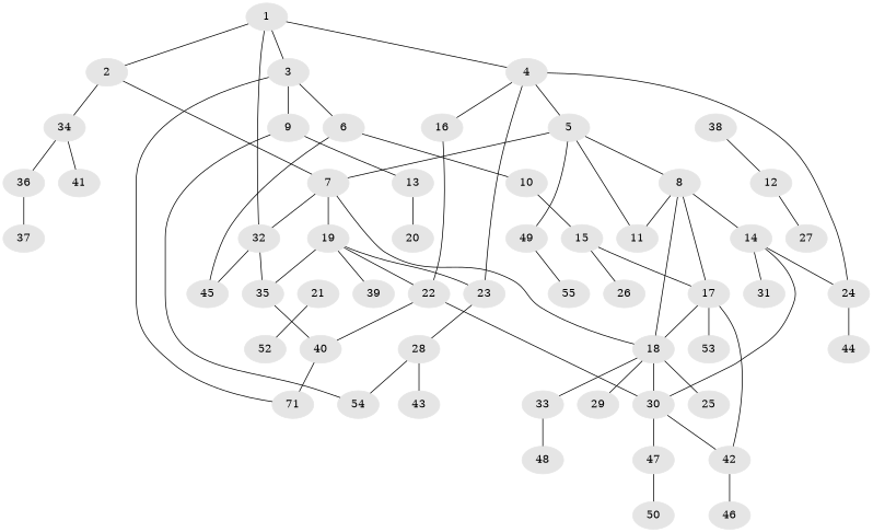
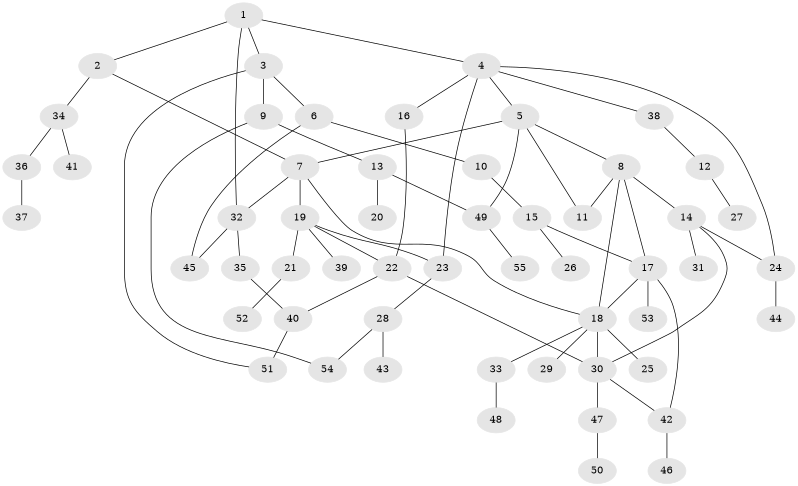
  graph {
    node [color=gray90 style=filled]
    1
    2
    3
    4
    32
    7
    34
    6
    9
-   51 [label=71]
+   51
    5
    16
    23
    24
    38
    45
    35
    19
    18
    36
    41
    10
    13
    54
    8
    11
    49
    22
    28
    44
    12
    17
    14
    55
    15
    42
    53
    21
    39
    30
    31
    25
    29
    33
    27
    20
    26
    47
    40
    46
    48
    52
    43
    50
    37
    1 -- 2
    1 -- 3
    1 -- 4
    1 -- 32
    2 -- 7
    2 -- 34
    3 -- 6
    3 -- 9
    3 -- 51
    4 -- 5
    4 -- 16
    4 -- 23
    4 -- 24
+   4 -- 38
    32 -- 45
    32 -- 35
    7 -- 32
    7 -- 19
    7 -- 18
    34 -- 36
    34 -- 41
    6 -- 45
    6 -- 10
    9 -- 13
    9 -- 54
    5 -- 7
    5 -- 8
    5 -- 11
    5 -- 49
    16 -- 22
    23 -- 28
    24 -- 44
    38 -- 12
    35 -- 40
    19 -- 23
    19 -- 22
-   19 -- 35
+   19 -- 21
    19 -- 39
    18 -- 30
    18 -- 25
    18 -- 29
    18 -- 33
    36 -- 37
    10 -- 15
+   13 -- 49
    13 -- 20
    8 -- 18
    8 -- 11
    8 -- 17
    8 -- 14
    49 -- 55
    22 -- 30
    22 -- 40
    28 -- 54
    28 -- 43
    12 -- 27
    17 -- 18
    17 -- 42
    17 -- 53
    14 -- 24
    14 -- 30
    14 -- 31
    15 -- 17
    15 -- 26
    42 -- 46
    21 -- 52
    30 -- 42
    30 -- 47
    33 -- 48
    47 -- 50
    40 -- 51
  }
